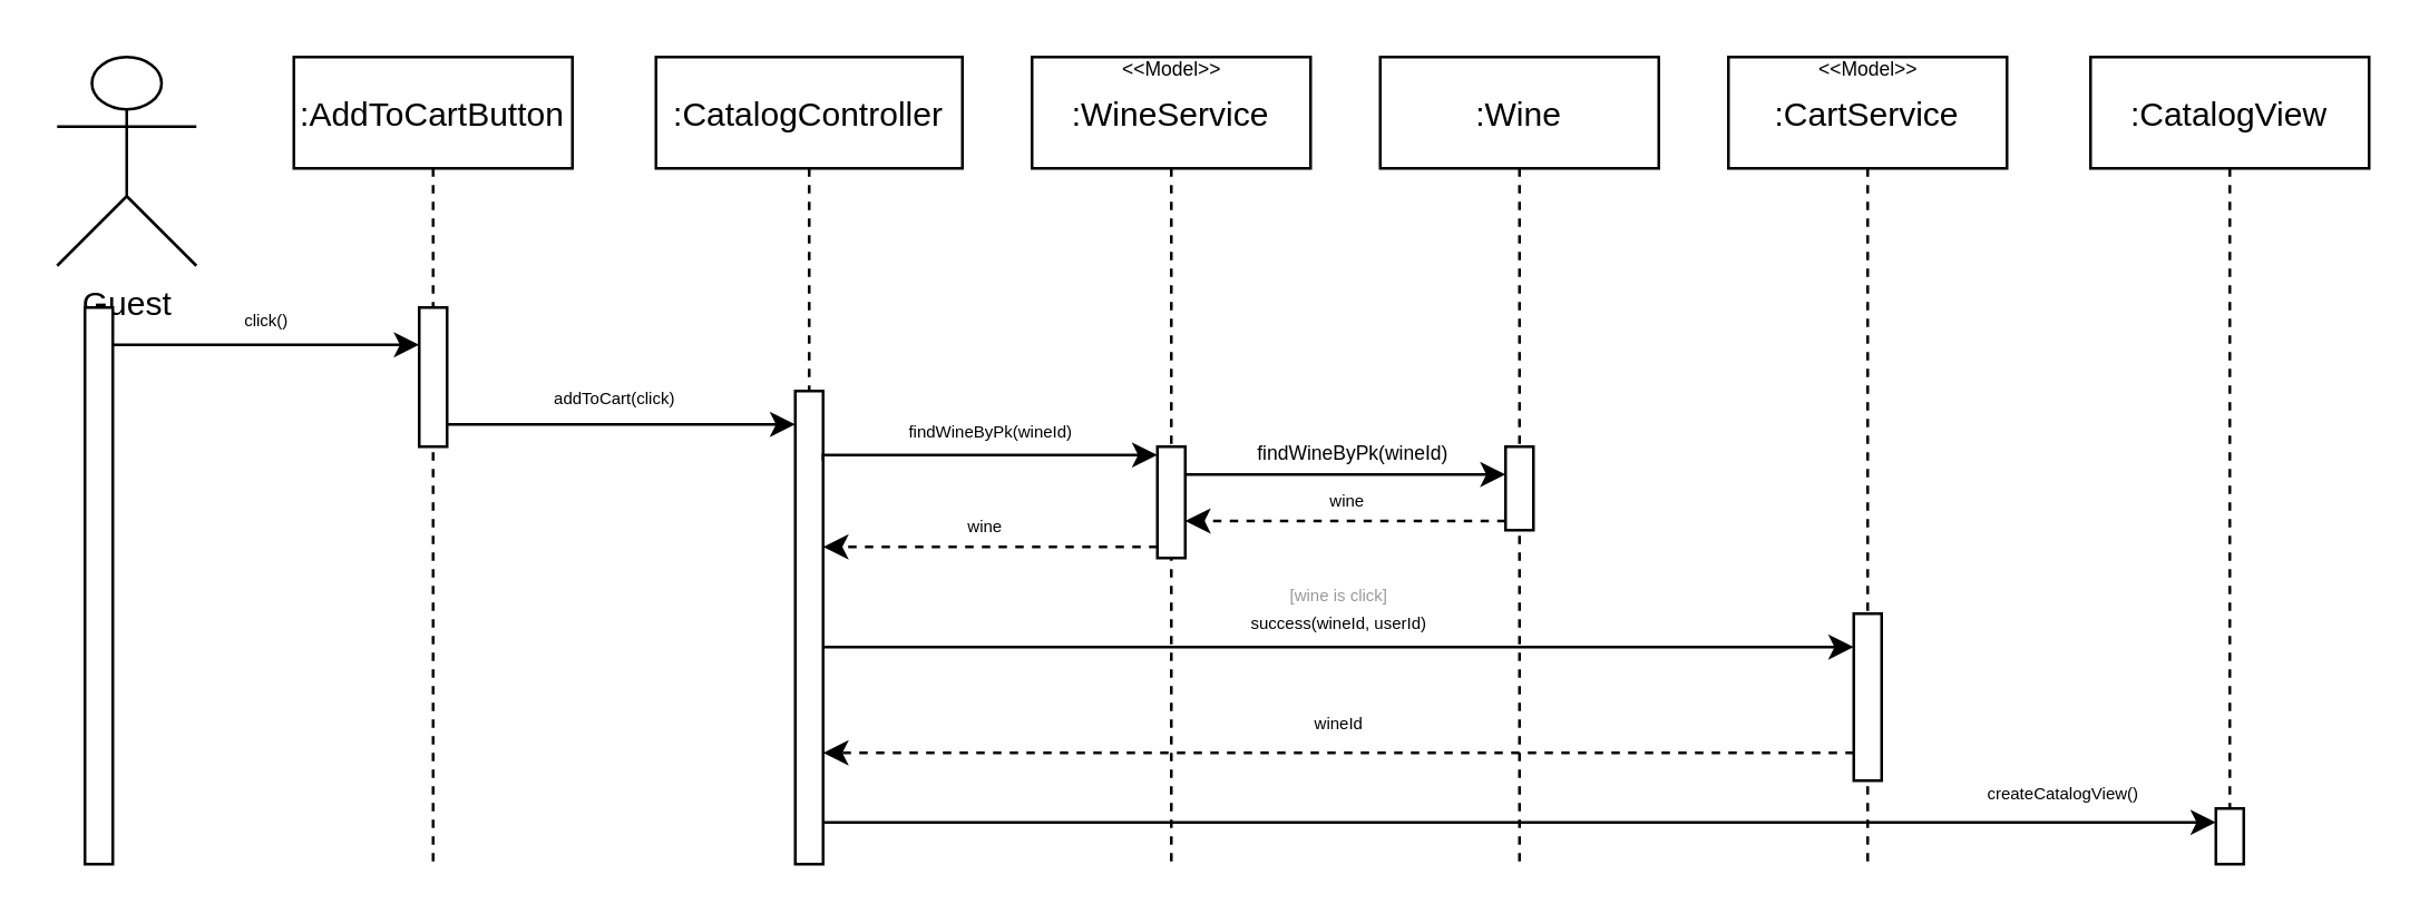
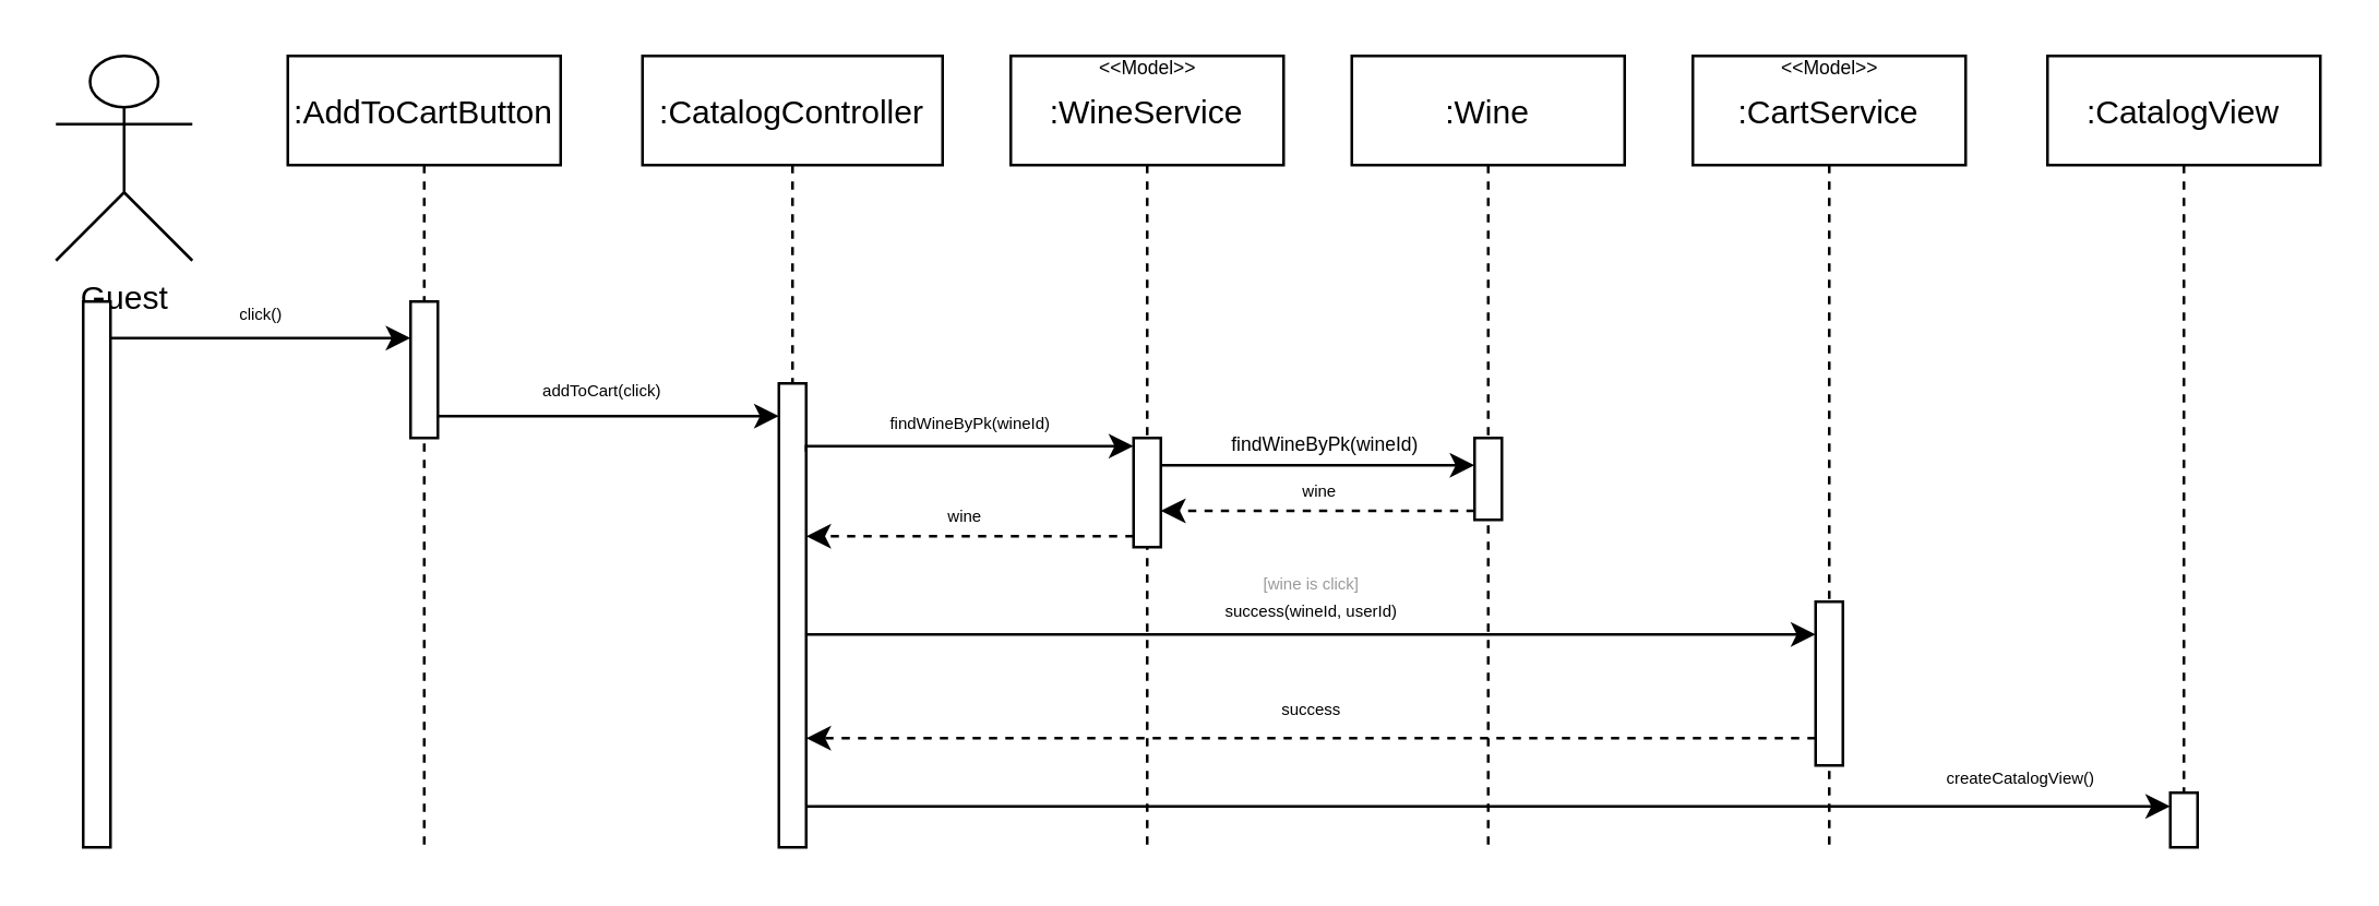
  <mxCell id="0" />
  <mxCell id="1" parent="0" />
  <mxCell id="2" value=":AddToCartButton" style="shape=umlLifeline;perimeter=lifelinePerimeter;container=1;collapsible=0;recursiveResize=0;rounded=0;shadow=0;strokeWidth=1;" parent="1" vertex="1"><mxGeometry x="105" y="20" width="100" height="290" as="geometry" /></mxCell>
  <mxCell id="3" value="" style="points=[];perimeter=orthogonalPerimeter;rounded=0;shadow=0;strokeWidth=1;" parent="2" vertex="1"><mxGeometry x="45" y="90" width="10" height="50" as="geometry" /></mxCell>
  <mxCell id="4" value="Guest" style="shape=umlActor;verticalLabelPosition=bottom;verticalAlign=top;html=1;outlineConnect=0;" parent="1" vertex="1"><mxGeometry x="20" y="20" width="50" height="75" as="geometry" /></mxCell>
  <mxCell id="5" value="" style="points=[];perimeter=orthogonalPerimeter;rounded=0;shadow=0;strokeWidth=1;" parent="1" vertex="1"><mxGeometry x="30" y="110" width="10" height="200" as="geometry" /></mxCell>
  <mxCell id="6" value=":CatalogController" style="shape=umlLifeline;perimeter=lifelinePerimeter;container=1;collapsible=0;recursiveResize=0;rounded=0;shadow=0;strokeWidth=1;" parent="1" vertex="1"><mxGeometry x="235" y="20" width="110" height="290" as="geometry" /></mxCell>
  <mxCell id="7" value="" style="points=[];perimeter=orthogonalPerimeter;rounded=0;shadow=0;strokeWidth=1;" parent="6" vertex="1"><mxGeometry x="50" y="120" width="10" height="170" as="geometry" /></mxCell>
  <mxCell id="8" value=":WineService" style="shape=umlLifeline;perimeter=lifelinePerimeter;container=1;collapsible=0;recursiveResize=0;rounded=0;shadow=0;strokeWidth=1;" parent="1" vertex="1"><mxGeometry x="370" y="20" width="100" height="290" as="geometry" /></mxCell>
  <mxCell id="9" value="" style="points=[];perimeter=orthogonalPerimeter;rounded=0;shadow=0;strokeWidth=1;" parent="8" vertex="1"><mxGeometry x="45" y="140" width="10" height="40" as="geometry" /></mxCell>
  <mxCell id="10" value="&amp;lt;&amp;lt;Model&amp;gt;&amp;gt;" style="text;html=1;align=center;verticalAlign=middle;resizable=0;points=[];autosize=1;strokeColor=none;fillColor=none;strokeWidth=1;fontSize=7;" parent="8" vertex="1"><mxGeometry x="25" width="50" height="10" as="geometry" /></mxCell>
  <mxCell id="11" style="edgeStyle=orthogonalEdgeStyle;rounded=0;orthogonalLoop=1;jettySize=auto;html=1;" parent="1" edge="1"><mxGeometry relative="1" as="geometry"><mxPoint x="285" y="152" as="targetPoint" /><Array as="points"><mxPoint x="285" y="152" /></Array><mxPoint x="160" y="152" as="sourcePoint" /></mxGeometry></mxCell>
  <mxCell id="12" value="addToCart(click)" style="text;html=1;align=center;verticalAlign=middle;resizable=0;points=[];autosize=1;strokeColor=none;fillColor=none;fontSize=6;" parent="1" vertex="1"><mxGeometry x="190" y="138" width="60" height="10" as="geometry" /></mxCell>
  <mxCell id="13" value="click()" style="text;html=1;align=center;verticalAlign=middle;resizable=0;points=[];autosize=1;strokeColor=none;fillColor=none;fontSize=6;" parent="1" vertex="1"><mxGeometry x="80" y="110" width="30" height="10" as="geometry" /></mxCell>
  <mxCell id="14" style="edgeStyle=orthogonalEdgeStyle;rounded=0;orthogonalLoop=1;jettySize=auto;html=1;" parent="1" target="3" edge="1"><mxGeometry relative="1" as="geometry"><mxPoint x="270" y="123.4" as="targetPoint" /><Array as="points"><mxPoint x="120" y="123" /><mxPoint x="120" y="123" /></Array><mxPoint x="40" y="123.43" as="sourcePoint" /></mxGeometry></mxCell>
  <mxCell id="15" value="findWineByPk(wineId)" style="text;html=1;align=center;verticalAlign=middle;resizable=0;points=[];autosize=1;strokeColor=none;fillColor=none;fontSize=6;" parent="1" vertex="1"><mxGeometry x="320" y="150" width="70" height="10" as="geometry" /></mxCell>
  <mxCell id="16" style="edgeStyle=orthogonalEdgeStyle;rounded=0;orthogonalLoop=1;jettySize=auto;html=1;" parent="1" edge="1"><mxGeometry relative="1" as="geometry"><mxPoint x="415" y="163" as="targetPoint" /><Array as="points"><mxPoint x="295" y="163" /></Array><mxPoint x="295" y="165.029" as="sourcePoint" /></mxGeometry></mxCell>
  <mxCell id="17" style="edgeStyle=orthogonalEdgeStyle;rounded=0;orthogonalLoop=1;jettySize=auto;html=1;dashed=1;" parent="1" edge="1"><mxGeometry relative="1" as="geometry"><mxPoint x="415" y="196" as="sourcePoint" /><mxPoint x="295" y="196" as="targetPoint" /><Array as="points"><mxPoint x="355" y="196" /><mxPoint x="355" y="196" /></Array></mxGeometry></mxCell>
  <mxCell id="18" value="wine" style="text;html=1;align=center;verticalAlign=middle;resizable=0;points=[];autosize=1;strokeColor=none;fillColor=none;fontSize=6;" parent="1" vertex="1"><mxGeometry x="338" y="184" width="30" height="10" as="geometry" /></mxCell>
  <mxCell id="19" value=":Wine" style="shape=umlLifeline;perimeter=lifelinePerimeter;container=1;collapsible=0;recursiveResize=0;rounded=0;shadow=0;strokeWidth=1;" parent="1" vertex="1"><mxGeometry x="495" y="20" width="100" height="290" as="geometry" /></mxCell>
  <mxCell id="20" value="" style="points=[];perimeter=orthogonalPerimeter;rounded=0;shadow=0;strokeWidth=1;" parent="19" vertex="1"><mxGeometry x="45" y="140" width="10" height="30" as="geometry" /></mxCell>
  <mxCell id="21" value="wine" style="text;html=1;align=center;verticalAlign=middle;resizable=0;points=[];autosize=1;strokeColor=none;fillColor=none;fontSize=6;" parent="19" vertex="1"><mxGeometry x="-27" y="154.66" width="30" height="10" as="geometry" /></mxCell>
  <mxCell id="22" style="edgeStyle=orthogonalEdgeStyle;rounded=0;orthogonalLoop=1;jettySize=auto;html=1;dashed=1;" parent="19" edge="1"><mxGeometry relative="1" as="geometry"><mxPoint x="45" y="166.694" as="sourcePoint" /><mxPoint x="-70" y="166.66" as="targetPoint" /><Array as="points"><mxPoint x="-12" y="167" /></Array></mxGeometry></mxCell>
  <mxCell id="23" style="edgeStyle=orthogonalEdgeStyle;rounded=0;orthogonalLoop=1;jettySize=auto;html=1;fontSize=7;" parent="1" source="9" target="20" edge="1"><mxGeometry relative="1" as="geometry"><Array as="points"><mxPoint x="485" y="170" /><mxPoint x="485" y="170" /></Array></mxGeometry></mxCell>
  <mxCell id="24" value="findWineByPk(wineId)" style="text;html=1;align=center;verticalAlign=middle;resizable=0;points=[];autosize=1;strokeColor=none;fillColor=none;fontSize=7;" parent="1" vertex="1"><mxGeometry x="445" y="158" width="80" height="10" as="geometry" /></mxCell>
  <mxCell id="25" value=":CatalogView" style="shape=umlLifeline;perimeter=lifelinePerimeter;container=1;collapsible=0;recursiveResize=0;rounded=0;shadow=0;strokeWidth=1;" parent="1" vertex="1"><mxGeometry x="750" y="20" width="100" height="290" as="geometry" /></mxCell>
  <mxCell id="26" value="" style="points=[];perimeter=orthogonalPerimeter;rounded=0;shadow=0;strokeWidth=1;" parent="25" vertex="1"><mxGeometry x="45" y="270" width="10" height="20" as="geometry" /></mxCell>
  <mxCell id="27" value=":CartService" style="shape=umlLifeline;perimeter=lifelinePerimeter;container=1;collapsible=0;recursiveResize=0;rounded=0;shadow=0;strokeWidth=1;" parent="1" vertex="1"><mxGeometry x="620" y="20" width="100" height="290" as="geometry" /></mxCell>
  <mxCell id="28" value="" style="points=[];perimeter=orthogonalPerimeter;rounded=0;shadow=0;strokeWidth=1;" parent="27" vertex="1"><mxGeometry x="45" y="200" width="10" height="60" as="geometry" /></mxCell>
  <mxCell id="29" value="&amp;lt;&amp;lt;Model&amp;gt;&amp;gt;" style="text;html=1;align=center;verticalAlign=middle;resizable=0;points=[];autosize=1;strokeColor=none;fillColor=none;strokeWidth=1;fontSize=7;" parent="27" vertex="1"><mxGeometry x="25" width="50" height="10" as="geometry" /></mxCell>
  <mxCell id="30" style="edgeStyle=orthogonalEdgeStyle;rounded=0;orthogonalLoop=1;jettySize=auto;html=1;" parent="1" edge="1"><mxGeometry relative="1" as="geometry"><mxPoint x="295" y="232" as="sourcePoint" /><mxPoint x="665" y="232" as="targetPoint" /><Array as="points"><mxPoint x="480" y="232" /><mxPoint x="480" y="232" /></Array></mxGeometry></mxCell>
  <mxCell id="31" value="success(wineId, userId)" style="text;html=1;align=center;verticalAlign=middle;resizable=0;points=[];autosize=1;strokeColor=none;fillColor=none;fontSize=6;" parent="1" vertex="1"><mxGeometry x="440" y="219" width="80" height="10" as="geometry" /></mxCell>
  <mxCell id="32" value="[wine is click]" style="text;html=1;align=center;verticalAlign=middle;resizable=0;points=[];autosize=1;strokeColor=none;fillColor=none;fontSize=6;fontColor=#999999;" parent="1" vertex="1"><mxGeometry x="450" y="209" width="60" height="10" as="geometry" /></mxCell>
  <mxCell id="33" style="edgeStyle=orthogonalEdgeStyle;rounded=0;orthogonalLoop=1;jettySize=auto;html=1;fontSize=6;fontColor=#999999;dashed=1;" parent="1" edge="1"><mxGeometry relative="1" as="geometry"><mxPoint x="665" y="270" as="sourcePoint" /><mxPoint x="295" y="270" as="targetPoint" /><Array as="points"><mxPoint x="480" y="270" /><mxPoint x="480" y="270" /></Array></mxGeometry></mxCell>
- <mxCell id="34" value="wineId" style="text;html=1;align=center;verticalAlign=middle;resizable=0;points=[];autosize=1;strokeColor=none;fillColor=none;fontSize=6;" parent="1" vertex="1"><mxGeometry x="460" y="255" width="40" height="10" as="geometry" /></mxCell>
+ <mxCell id="34" value="success" style="text;html=1;align=center;verticalAlign=middle;resizable=0;points=[];autosize=1;strokeColor=none;fillColor=none;fontSize=6;" parent="1" vertex="1"><mxGeometry x="460" y="255" width="40" height="10" as="geometry" /></mxCell>
  <mxCell id="35" style="edgeStyle=orthogonalEdgeStyle;rounded=0;orthogonalLoop=1;jettySize=auto;html=1;" parent="1" source="7" target="26" edge="1"><mxGeometry relative="1" as="geometry"><Array as="points"><mxPoint x="420" y="295" /><mxPoint x="420" y="295" /></Array></mxGeometry></mxCell>
  <mxCell id="36" value="createCatalogView()" style="text;html=1;align=center;verticalAlign=middle;resizable=0;points=[];autosize=1;strokeColor=none;fillColor=none;fontSize=6;" parent="1" vertex="1"><mxGeometry x="705" y="279.83" width="70" height="10" as="geometry" /></mxCell>
